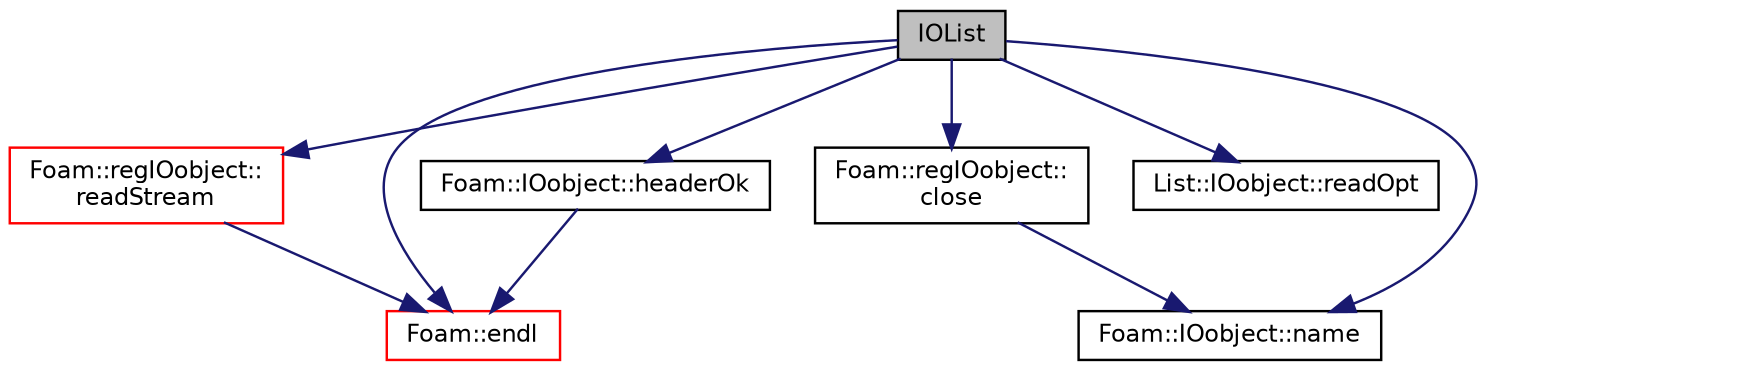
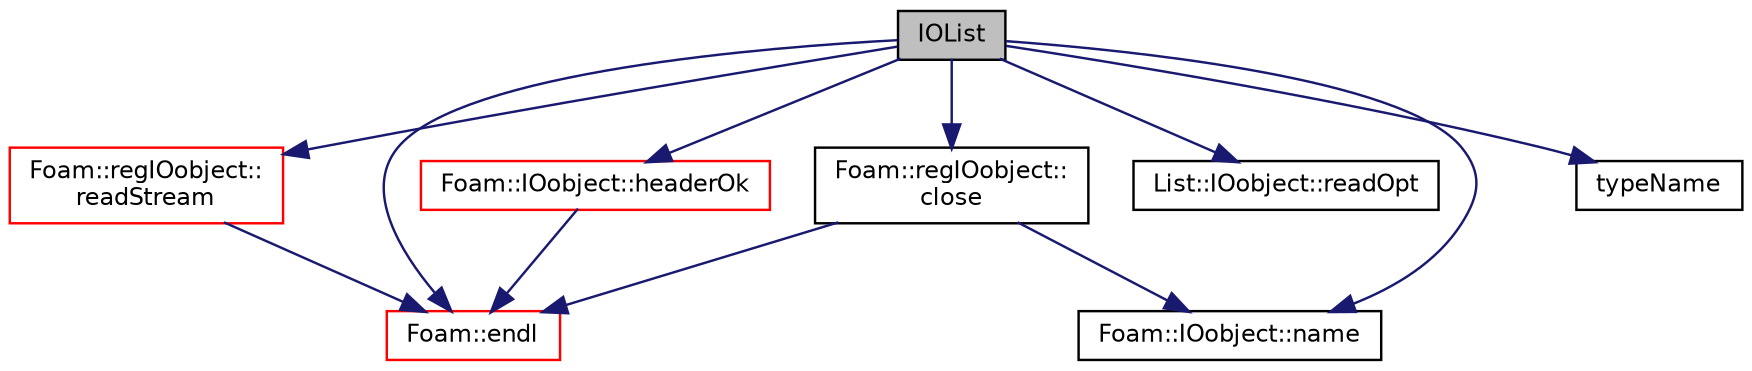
  digraph {
    rankdir=TB
    node [color=black fontname=Helvetica fontsize=10 shape=record]
    edge [color=midnightblue fontname=Helvetica fontsize=10 labelfontname=Helvetica labelfontsize=10 style=solid]
    n1 [fillcolor=grey75 fontcolor=black height=0.2 label=IOList style=filled width=0.4]
    n2 [height=0.2 label="Foam::regIOobject::\lclose" width=0.4]
    n3 [color=red height=0.2 label="Foam::endl" width=0.4]
-   n4 [height=0.2 label="Foam::IOobject::headerOk" width=0.4]
+   n4 [color=red height=0.2 label="Foam::IOobject::headerOk" width=0.4]
    n5 [height=0.2 label="Foam::IOobject::name" width=0.4]
    n6 [height=0.2 label="List::IOobject::readOpt" width=0.4]
    n7 [color=red height=0.2 label="Foam::regIOobject::\lreadStream" width=0.4]
+   n8 [height=0.2 label=typeName width=0.4]
    n1 -> n2
    n1 -> n3
    n1 -> n4
    n1 -> n5
    n1 -> n6
    n1 -> n7
+   n1 -> n8
+   n2 -> n3
    n2 -> n5
    n4 -> n3
    n7 -> n3
  }
